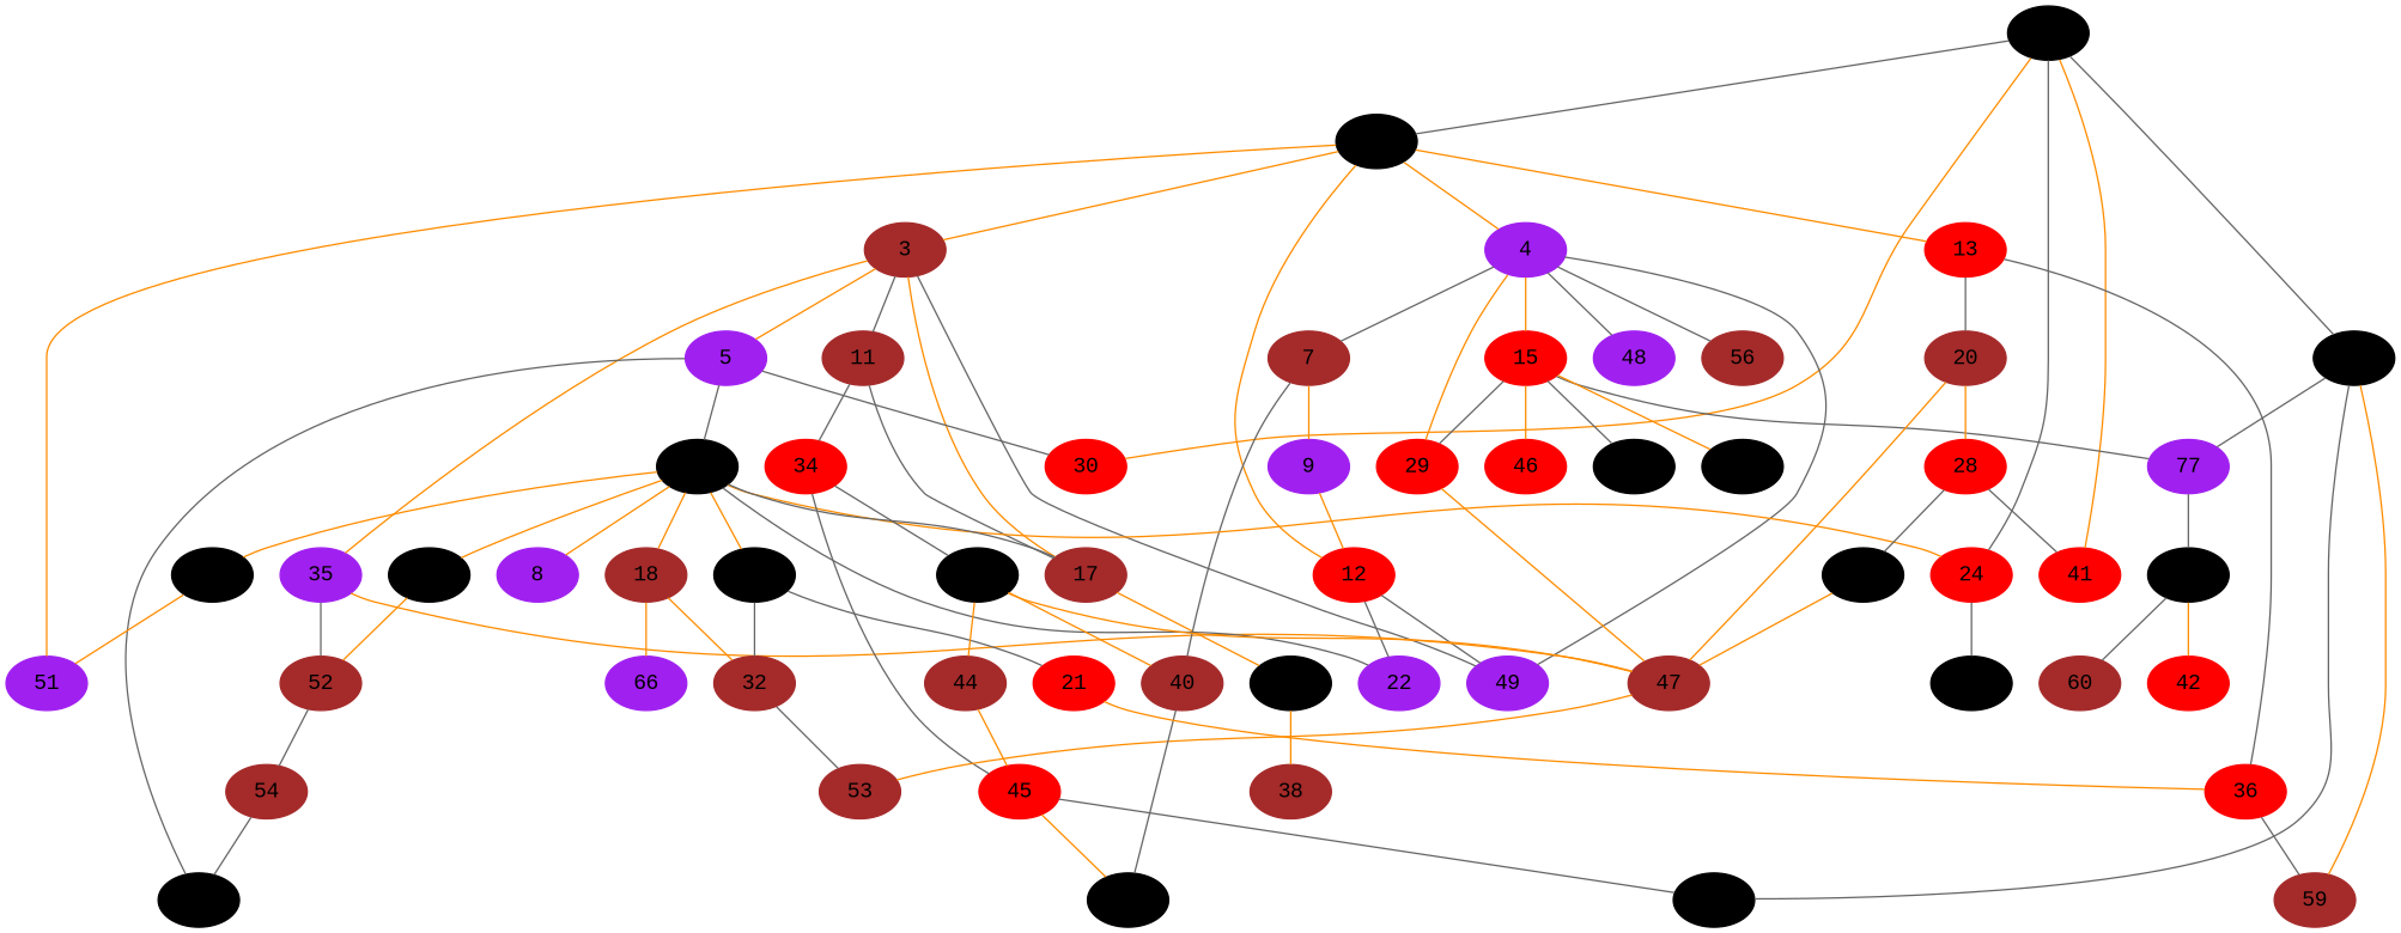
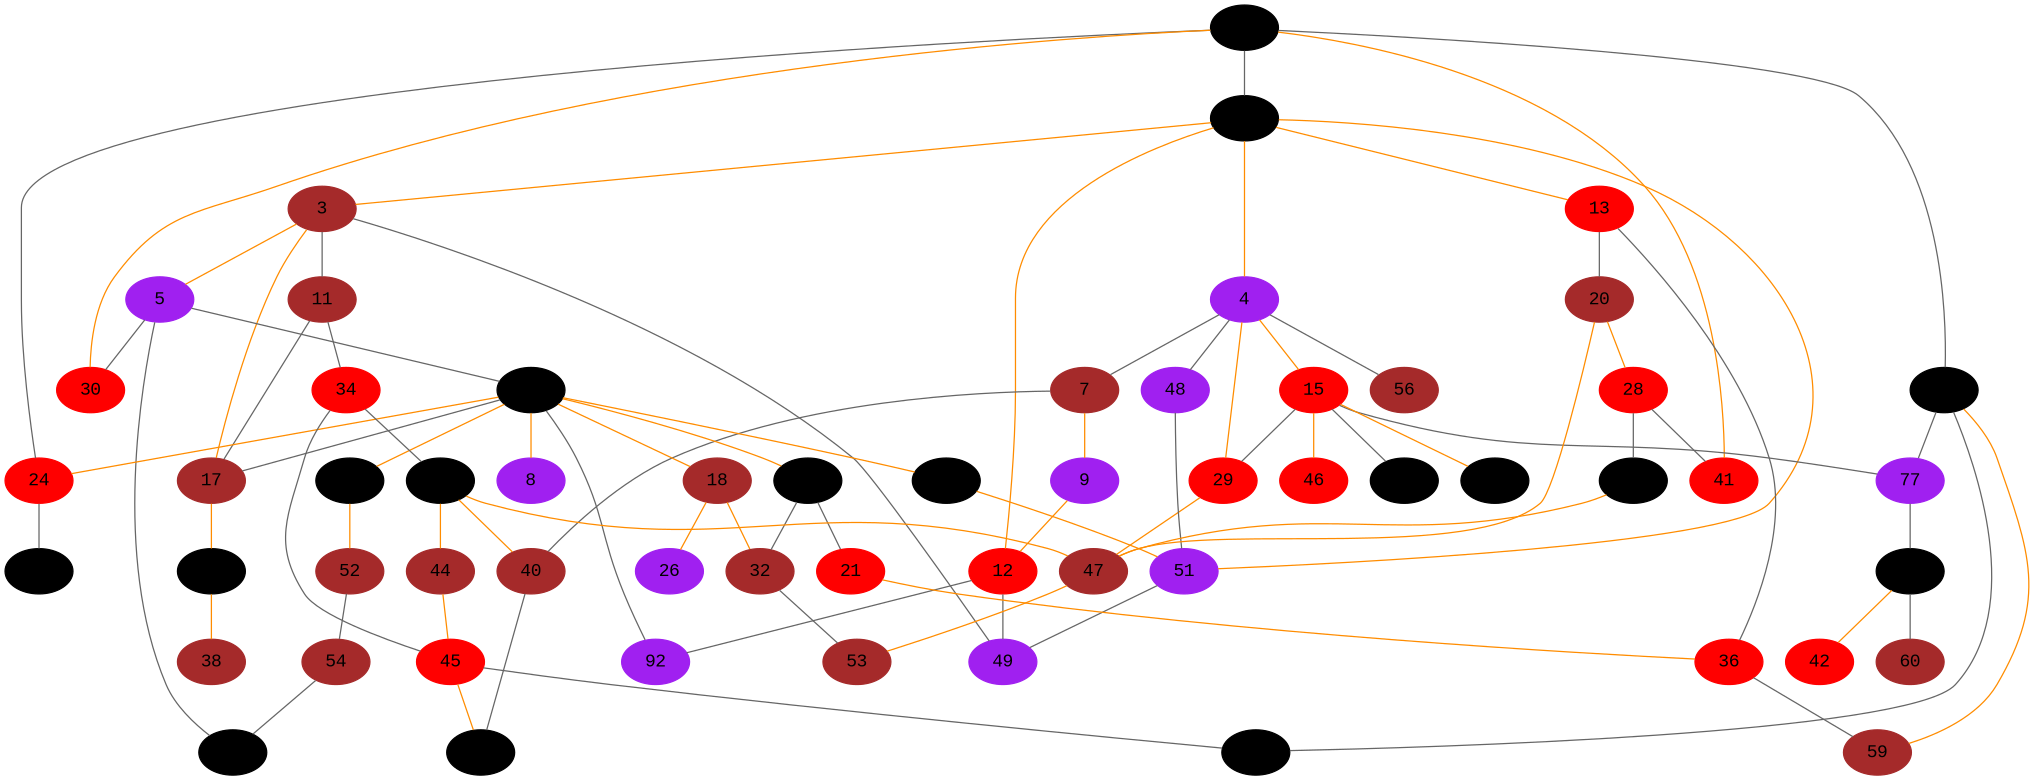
  graph {
    fontname="Liberation Mono"
    node [color=black fontname="Liberation Mono" style=filled]
    edge [color=gray40 fontname="Liberation Mono"]
    1
    2
    19
    24 [color=red]
    30 [color=red]
    41 [color=red]
    3 [color=brown]
    4 [color=purple]
    12 [color=red]
    13 [color=red]
    51 [color=purple]
    n12 [color=purple label=77]
    57
    59 [color=brown]
    31
    5 [color=purple]
    11 [color=brown]
    17 [color=brown]
-   35 [color=purple]
    49 [color=purple]
    7 [color=brown]
    15 [color=red]
    29 [color=red]
    48 [color=purple]
    56 [color=brown]
-   22 [color=purple]
+   22 [color=purple label=92]
    20 [color=brown]
    36 [color=red]
    6
    55
    34 [color=red]
    23
    52 [color=brown]
    47 [color=brown]
    9 [color=purple]
    40 [color=brown]
    25
    39
    46 [color=red]
    8 [color=purple]
    10
    16
    18 [color=brown]
    50
    21 [color=red]
    32 [color=brown]
-   26 [color=purple label=66]
+   26 [color=purple]
    58
    54 [color=brown]
    37
    45 [color=red]
    28 [color=red]
    33
    53 [color=brown]
    38 [color=brown]
    43
    42 [color=red]
    60 [color=brown]
    44 [color=brown]
    1 -- 2
    1 -- 19
    1 -- 24
    1 -- 30 [color=darkorange]
    1 -- 41 [color=darkorange]
    2 -- 3 [color=darkorange]
    2 -- 4 [color=darkorange]
    2 -- 12 [color=darkorange]
    2 -- 13 [color=darkorange]
    2 -- 51 [color=darkorange]
    19 -- n12
    19 -- 57
    19 -- 59 [color=darkorange]
    24 -- 31
    3 -- 5 [color=darkorange]
    3 -- 11
    3 -- 17 [color=darkorange]
-   3 -- 35 [color=darkorange]
    3 -- 49
-   4 -- 49
+   51 -- 49
    4 -- 7
    4 -- 15 [color=darkorange]
    4 -- 29 [color=darkorange]
    4 -- 48
    4 -- 56
    12 -- 49
    12 -- 22
    13 -- 20
    13 -- 36
    n12 -- 33
    5 -- 30
    5 -- 6
    5 -- 55
    11 -- 17
    11 -- 34
    17 -- 23 [color=darkorange]
-   35 -- 52
-   35 -- 47 [color=darkorange]
    7 -- 9 [color=darkorange]
    7 -- 40
    15 -- n12
    15 -- 29
    15 -- 25
    15 -- 39 [color=darkorange]
    15 -- 46 [color=darkorange]
    29 -- 47 [color=darkorange]
+   48 -- 51
    20 -- 47 [color=darkorange]
    20 -- 28 [color=darkorange]
    36 -- 59
    6 -- 24 [color=darkorange]
    6 -- 17
    6 -- 22
    6 -- 8 [color=darkorange]
    6 -- 10 [color=darkorange]
    6 -- 16 [color=darkorange]
    6 -- 18 [color=darkorange]
    6 -- 50 [color=darkorange]
    34 -- 37
    34 -- 45
    23 -- 38 [color=darkorange]
    52 -- 54
    47 -- 53 [color=darkorange]
    9 -- 12 [color=darkorange]
    40 -- 58
    10 -- 52 [color=darkorange]
    16 -- 21
    16 -- 32
    18 -- 32 [color=darkorange]
    18 -- 26 [color=darkorange]
    50 -- 51 [color=darkorange]
    21 -- 36 [color=darkorange]
    32 -- 53
    54 -- 55
    37 -- 47 [color=darkorange]
    37 -- 40 [color=darkorange]
    37 -- 44 [color=darkorange]
    45 -- 57
    45 -- 58 [color=darkorange]
    28 -- 41
    28 -- 43
    33 -- 42 [color=darkorange]
    33 -- 60
    43 -- 47 [color=darkorange]
    44 -- 45 [color=darkorange]
  }
